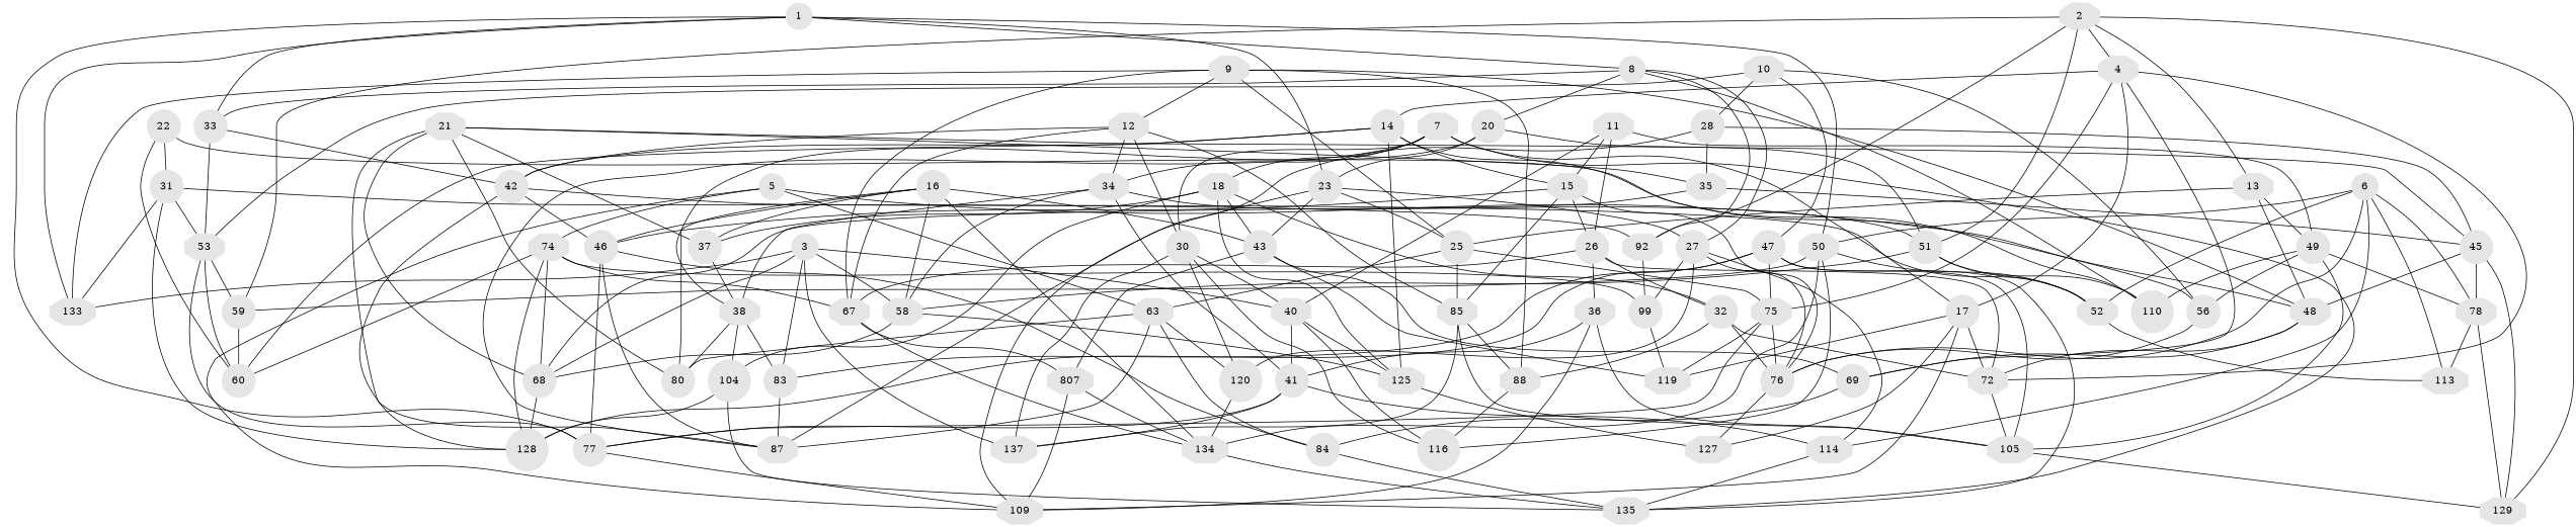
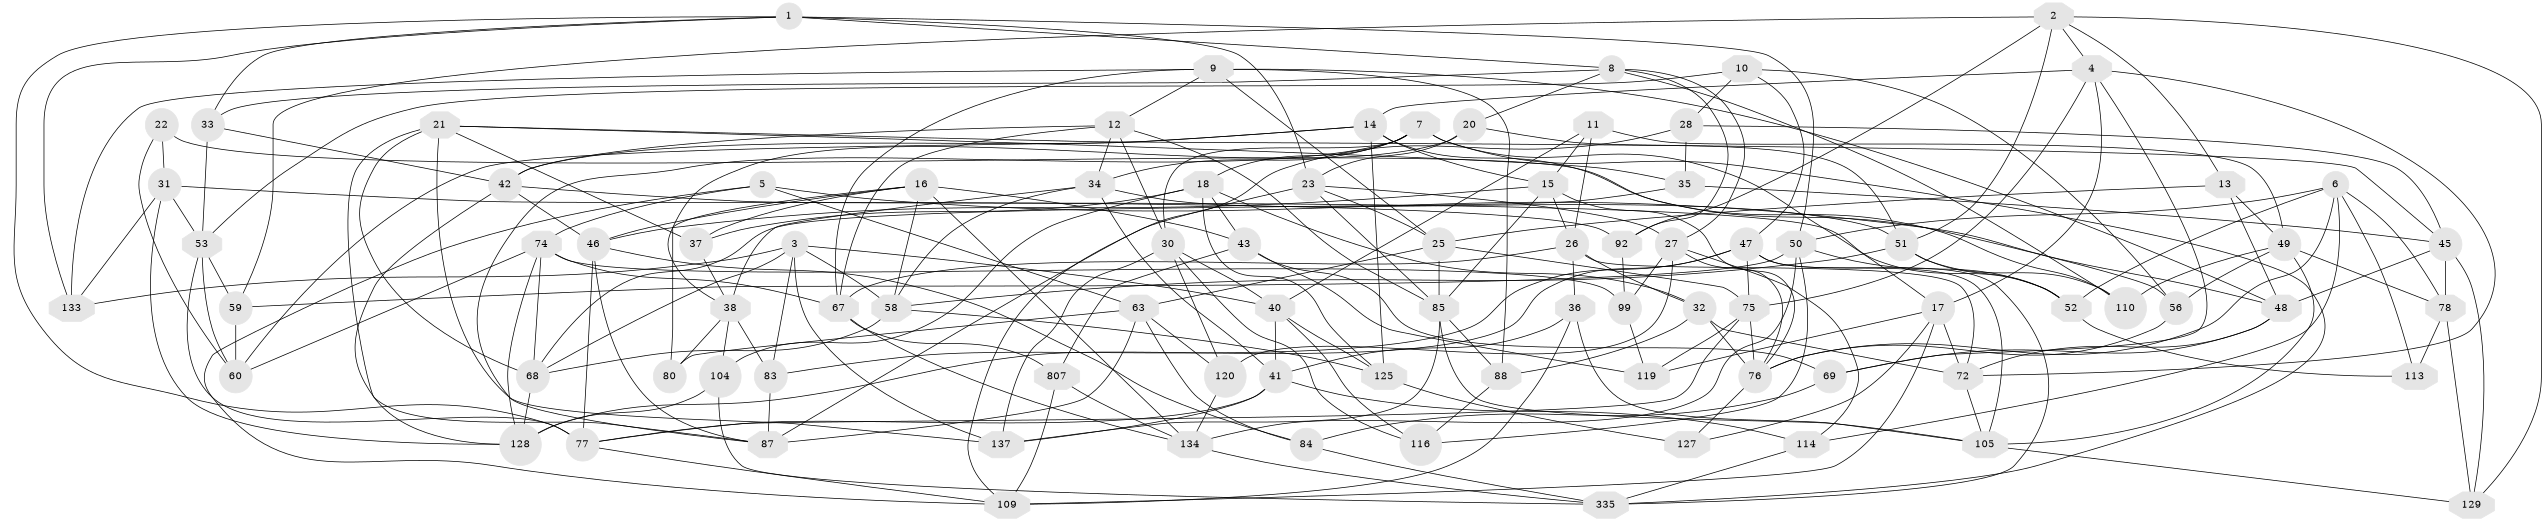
  graph {
    node [color=gray90 shape=circle style=filled]
    1 [super="+29"]
    8 [super="+61"]
    23 [super="+131"]
    33
    50 [shape=octagon super="+92"]
    n6 [label=77 super="+115"]
    133 [shape=octagon]
    n8 [label=92 shape=octagon]
    20
    27 [super="+112"]
    110
    87 [shape=octagon super="+138"]
    25 [super="+64"]
    43 [super="+100"]
    53 [shape=octagon super="+117"]
    42 [super="+81"]
    59
    52 [shape=octagon super="+141"]
    134 [shape=octagon super="+143"]
    116
    109 [shape=octagon super="+123"]
    2 [shape=octagon super="+44"]
    4 [shape=octagon super="+124"]
    13 [shape=octagon]
    51 [super="+108"]
    129 [shape=octagon]
    14 [super="+94"]
    17 [super="+66"]
    69
    72 [shape=octagon super="+89"]
    75 [shape=octagon super="+79"]
    48 [shape=octagon super="+102"]
    49 [super="+71"]
    58 [shape=octagon super="+111"]
    60 [super="+62"]
    99
    3 [super="+70"]
    40 [shape=octagon super="+57"]
    68 [super="+142"]
    83
    137 [shape=octagon]
    125 [shape=octagon super="+130"]
    41 [super="+101"]
    128 [super="+139"]
    15 [shape=octagon super="+103"]
    119 [shape=octagon]
    127 [shape=octagon]
    84
    105 [shape=octagon super="+140"]
    76 [super="+95"]
    n51 [label=74 shape=octagon super="+86"]
    67 [shape=octagon super="+106"]
    5
    63 [shape=octagon super="+136"]
    80
    120
    6 [super="+132"]
    78 [shape=octagon super="+90"]
    113 [shape=octagon]
    114 [shape=octagon]
    32 [super="+118"]
    88 [shape=octagon]
-   135 [shape=octagon super="+144"]
+   135 [shape=octagon super="+144" label=335]
    7 [shape=octagon super="+126"]
    18 [shape=octagon super="+93"]
    30 [super="+77"]
    34 [shape=octagon super="+39"]
    37
    104
    38 [shape=octagon super="+74"]
    9 [shape=octagon super="+122"]
    12 [shape=octagon super="+65"]
    85 [shape=octagon super="+96"]
    n74 [label=807 shape=octagon]
    10 [shape=octagon]
    28
    47 [super="+98"]
    56
    35 [shape=octagon]
    45 [super="+55"]
    26 [super="+121"]
    46 [super="+73"]
    11 [shape=octagon]
    36 [shape=octagon]
    16 [super="+19"]
    21 [shape=octagon super="+91"]
    31 [super="+54"]
    22
    1 -- 8
    1 -- 23
    1 -- 33
    1 -- 50
    1 -- n6
    1 -- 133
    8 -- 33
    8 -- n8
    8 -- 20
    8 -- 27
    8 -- 110
    23 -- 27
    23 -- 87
    23 -- 25
-   23 -- 43
+   23 -- 85
    33 -- 53
    33 -- 42
    50 -- 59
    50 -- 52
    50 -- 134
    50 -- 116
    n6 -- 109
    n8 -- 99
    20 -- 23
    20 -- 51
    20 -- 38
    27 -- 99
    27 -- 76
    27 -- 120
    27 -- 114
    25 -- 75
    25 -- 63
    25 -- 85
    43 -- 69
    43 -- 119
    43 -- n74
    53 -- n6
    53 -- 59
    53 -- 60
    42 -- 52
    42 -- 128
    42 -- 46
    59 -- 60
    52 -- 113
    134 -- 135
    2 -- n8
    2 -- 59
    2 -- 4
    2 -- 13
    2 -- 51
    2 -- 129
    4 -- 14
    4 -- 17
    4 -- 69
    4 -- 72
    4 -- 75
    13 -- 25
    13 -- 48
    13 -- 49
    51 -- 110
    51 -- 52
    51 -- 58
    14 -- 110
    14 -- 42
    14 -- 60
    14 -- 125
    14 -- 15
    17 -- 109
    17 -- 72
    17 -- 119
    17 -- 127
    69 -- 84
    72 -- 105
    75 -- n6
    75 -- 119
    75 -- 76
    48 -- 69
    48 -- 72
    49 -- 110
    49 -- 105
    49 -- 78
    49 -- 56
    58 -- 68
    58 -- 125
    99 -- 119
    3 -- 133
    3 -- 58
    3 -- 40
    3 -- 68
    3 -- 83
    3 -- 137
    40 -- 116
    40 -- 125
    40 -- 41
    68 -- 128
    83 -- 87
    125 -- 127 [weight=2]
    41 -- n6
    41 -- 137
    41 -- 114
    15 -- 76
    15 -- 85
    15 -- 26
    15 -- 46
    84 -- 135
    105 -- 129
    76 -- 127
    n51 -- 60
    n51 -- 99
    n51 -- 68
    n51 -- 128
    n51 -- 67
    67 -- 134
    67 -- n74
    5 -- 109
    5 -- 48
    5 -- n51
    5 -- 63
    63 -- 87
    63 -- 84
    63 -- 80
    63 -- 120
    120 -- 134
    6 -- 50
    6 -- 52
    6 -- 76
    6 -- 78
    6 -- 113
    6 -- 114
    78 -- 129
    78 -- 113 [weight=2]
    114 -- 135
    32 -- 72
    32 -- 76
    32 -- 88
    88 -- 116
    7 -- 87
    7 -- 17
    7 -- 135
    7 -- 18
    7 -- 30
    7 -- 34
    18 -- 43
    18 -- 125
    18 -- 32
    18 -- 37
    18 -- 104
    30 -- 116
    30 -- 40
    30 -- 137
    30 -- 120
    34 -- 51
    34 -- 58
    34 -- 41
    34 -- 38
    37 -- 38
    104 -- 128
    104 -- 135
    38 -- 83
    38 -- 80
    38 -- 104
    9 -- 133
    9 -- 25
    9 -- 48
    9 -- 67
    9 -- 88
    9 -- 12
    12 -- 42
    12 -- 67
    12 -- 30
    12 -- 34
    12 -- 85
    85 -- 137
    85 -- 105
    85 -- 88
    n74 -- 134
    n74 -- 109
    10 -- 53
    10 -- 28
    10 -- 47
    10 -- 56
    28 -- 109
    28 -- 35
    28 -- 45
    47 -- 75
    47 -- 83
    47 -- 128
    47 -- 105
    47 -- 135
    56 -- 76
    35 -- 68
    35 -- 45
    45 -- 129
    45 -- 48
    45 -- 78
    26 -- 72
    26 -- 67
    26 -- 32
    26 -- 36
    46 -- n6
    46 -- 87
    46 -- 84
    11 -- 49
    11 -- 40
    11 -- 15
    11 -- 26
    36 -- 109
    36 -- 41
    36 -- 105
    16 -- 43
    16 -- 134
    16 -- 58
    16 -- 80
    16 -- 37
    16 -- 46
    21 -- 87
    21 -- 68
-   21 -- 80
+   21 -- 137
    21 -- 37
    21 -- 35
    21 -- 45
    31 -- 133
    31 -- n8
    31 -- 53
    31 -- 128
    22 -- 60
    22 -- 56
    22 -- 31 [weight=2]
  }
